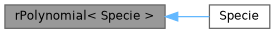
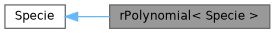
  digraph {
    rankdir=LR
    node [color=gray40 fontname=Helvetica fontsize=10 shape=box style=filled]
    n1 [fillcolor=grey60 fontcolor=black height=0.2 label="rPolynomial\< Specie \>" width=0.4]
    n2 [fillcolor=white height=0.2 label=Specie width=0.4]
-   n1 -> n2 [color=steelblue1 dir=back fontname=Helvetica fontsize=10 labelfontname=Helvetica labelfontsize=10 style=solid]
+   n2 -> n1 [color=steelblue1 dir=back fontname=Helvetica fontsize=10 labelfontname=Helvetica labelfontsize=10 style=solid]
  }
